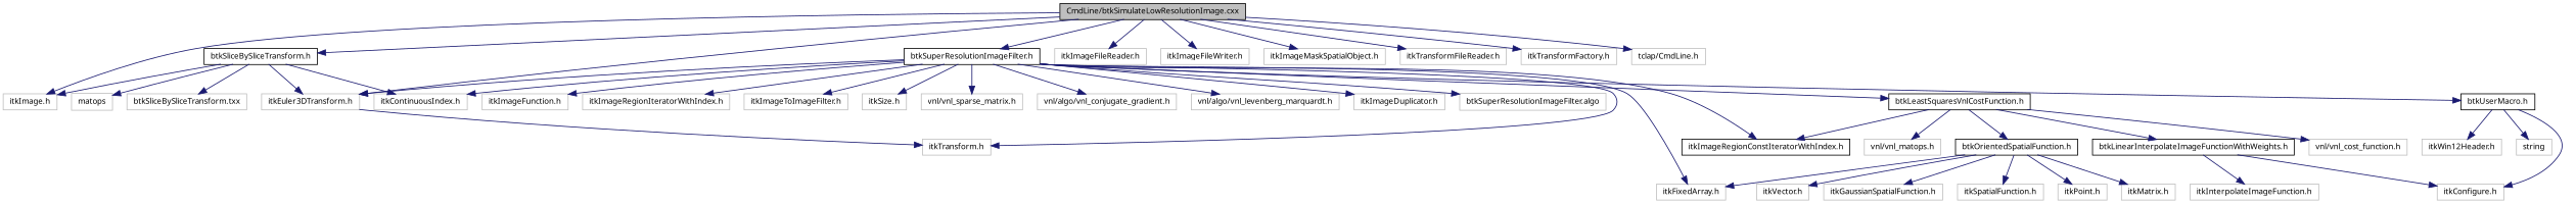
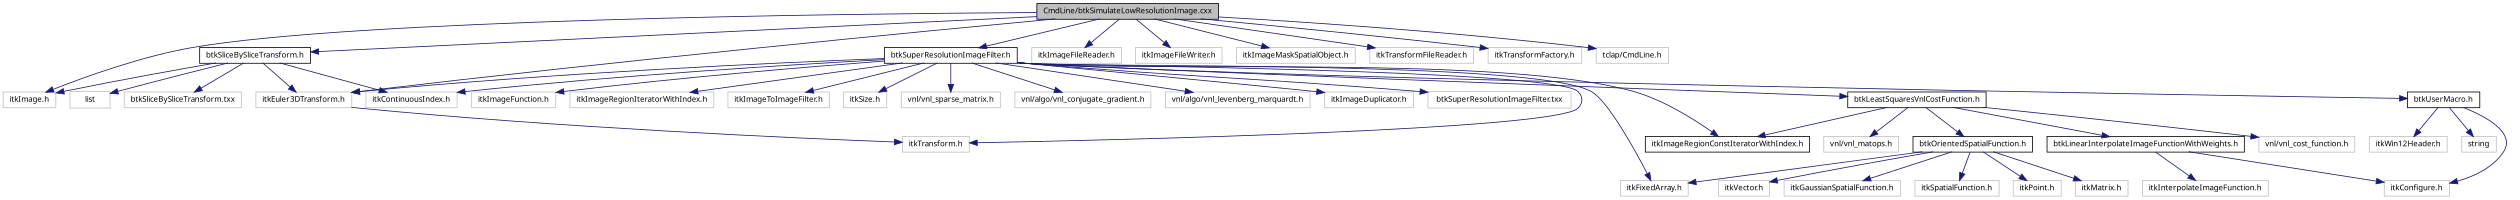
  digraph {
    node [color=grey75 fillcolor=white fontname="FreeSans.ttf" fontsize=10 shape=record style=filled]
    edge [color=midnightblue fontname="FreeSans.ttf" fontsize=10 labelfontname="FreeSans.ttf" labelfontsize=10 style=solid]
    n1 [color=black fillcolor=grey75 fontcolor=black height=0.2 label="CmdLine/btkSimulateLowResolutionImage.cxx" width=0.4]
    n2 [height=0.2 label="itkEuler3DTransform.h" width=0.4]
    n3 [height=0.2 label="itkImage.h" width=0.4]
    n4 [height=0.2 label="itkImageFileReader.h" width=0.4]
    n5 [height=0.2 label="itkImageFileWriter.h" width=0.4]
    n6 [height=0.2 label="itkImageMaskSpatialObject.h" width=0.4]
    n7 [height=0.2 label="itkTransformFileReader.h" width=0.4]
    n8 [height=0.2 label="itkTransformFactory.h" width=0.4]
    n9 [color=black height=0.2 label="btkSliceBySliceTransform.h" width=0.4]
    n10 [color=black height=0.2 label="btkSuperResolutionImageFilter.h" width=0.4]
    n11 [height=0.2 label="tclap/CmdLine.h" width=0.4]
    n12 [height=0.2 label="itkTransform.h" width=0.4]
    n13 [height=0.2 label="itkContinuousIndex.h" width=0.4]
-   n14 [height=0.2 label=matops width=0.4]
+   n14 [height=0.2 label=list width=0.4]
    n15 [height=0.2 label="btkSliceBySliceTransform.txx" width=0.4]
    n16 [height=0.2 label="itkFixedArray.h" width=0.4]
    n17 [height=0.2 label="itkImageFunction.h" width=0.4]
    n18 [height=0.2 label="itkImageRegionIteratorWithIndex.h" width=0.4]
    n19 [color=black height=0.2 label="itkImageRegionConstIteratorWithIndex.h" width=0.4]
    n20 [height=0.2 label="itkImageToImageFilter.h" width=0.4]
    n21 [height=0.2 label="itkSize.h" width=0.4]
    n22 [color=black height=0.2 label="btkUserMacro.h" width=0.4]
    n23 [height=0.2 label="vnl/vnl_sparse_matrix.h" width=0.4]
    n24 [height=0.2 label="vnl/algo/vnl_conjugate_gradient.h" width=0.4]
    n25 [height=0.2 label="vnl/algo/vnl_levenberg_marquardt.h" width=0.4]
    n26 [color=black height=0.2 label="btkLeastSquaresVnlCostFunction.h" width=0.4]
    n27 [height=0.2 label="itkImageDuplicator.h" width=0.4]
-   n28 [height=0.2 label="btkSuperResolutionImageFilter.algo" width=0.4]
+   n28 [height=0.2 label="btkSuperResolutionImageFilter.txx" width=0.4]
    n29 [height=0.2 label="itkWin12Header.h" width=0.4]
    n30 [height=0.2 label="itkConfigure.h" width=0.4]
    n31 [height=0.2 label=string width=0.4]
    n32 [height=0.2 label="vnl/vnl_cost_function.h" width=0.4]
    n33 [height=0.2 label="vnl/vnl_matops.h" width=0.4]
    n34 [color=black height=0.2 label="btkLinearInterpolateImageFunctionWithWeights.h" width=0.4]
    n35 [color=black height=0.2 label="btkOrientedSpatialFunction.h" width=0.4]
    n36 [height=0.2 label="itkInterpolateImageFunction.h" width=0.4]
    n37 [height=0.2 label="itkSpatialFunction.h" width=0.4]
    n38 [height=0.2 label="itkPoint.h" width=0.4]
    n39 [height=0.2 label="itkMatrix.h" width=0.4]
    n40 [height=0.2 label="itkVector.h" width=0.4]
    n41 [height=0.2 label="itkGaussianSpatialFunction.h" width=0.4]
    n1 -> n2
    n1 -> n3
    n1 -> n4
    n1 -> n5
    n1 -> n6
    n1 -> n7
    n1 -> n8
    n1 -> n9
    n1 -> n10
    n1 -> n11
    n2 -> n12
    n9 -> n2
    n9 -> n3
    n9 -> n13
    n9 -> n14
    n9 -> n15
    n10 -> n2
    n10 -> n12
    n10 -> n13
    n10 -> n16
    n10 -> n17
    n10 -> n18
    n10 -> n19
    n10 -> n20
    n10 -> n21
    n10 -> n22
    n10 -> n23
    n10 -> n24
    n10 -> n25
    n10 -> n26
    n10 -> n27
    n10 -> n28
    n22 -> n29
    n22 -> n30
    n22 -> n31
    n26 -> n19
    n26 -> n32
    n26 -> n33
    n26 -> n34
    n26 -> n35
    n34 -> n30
    n34 -> n36
    n35 -> n16
    n35 -> n37
    n35 -> n38
    n35 -> n39
    n35 -> n40
    n35 -> n41
  }
